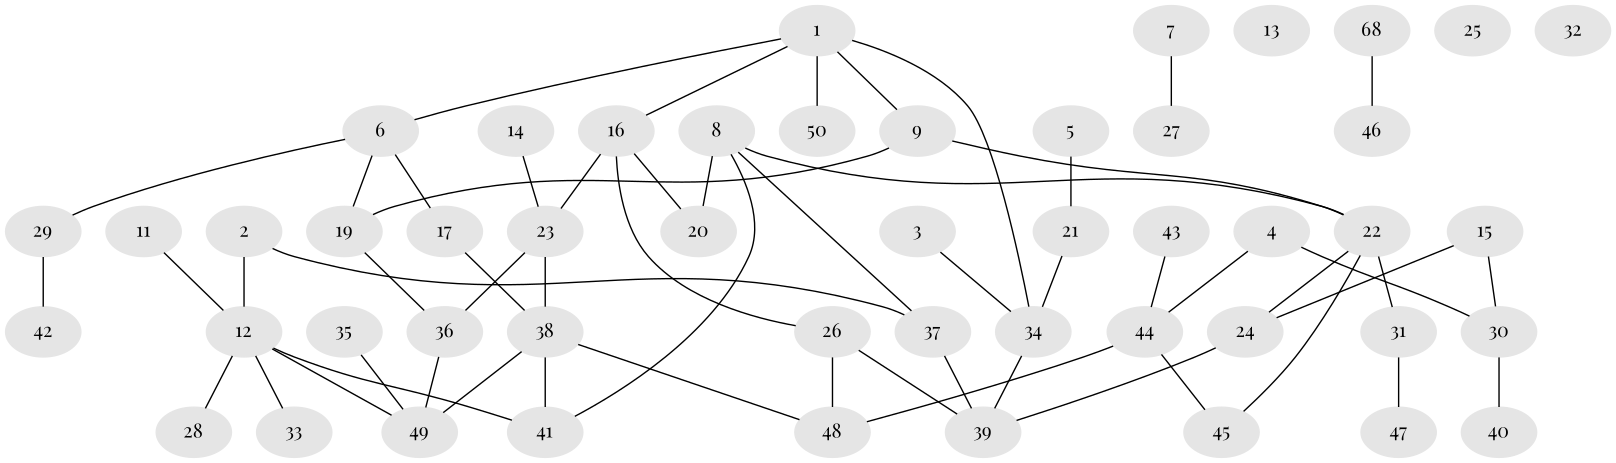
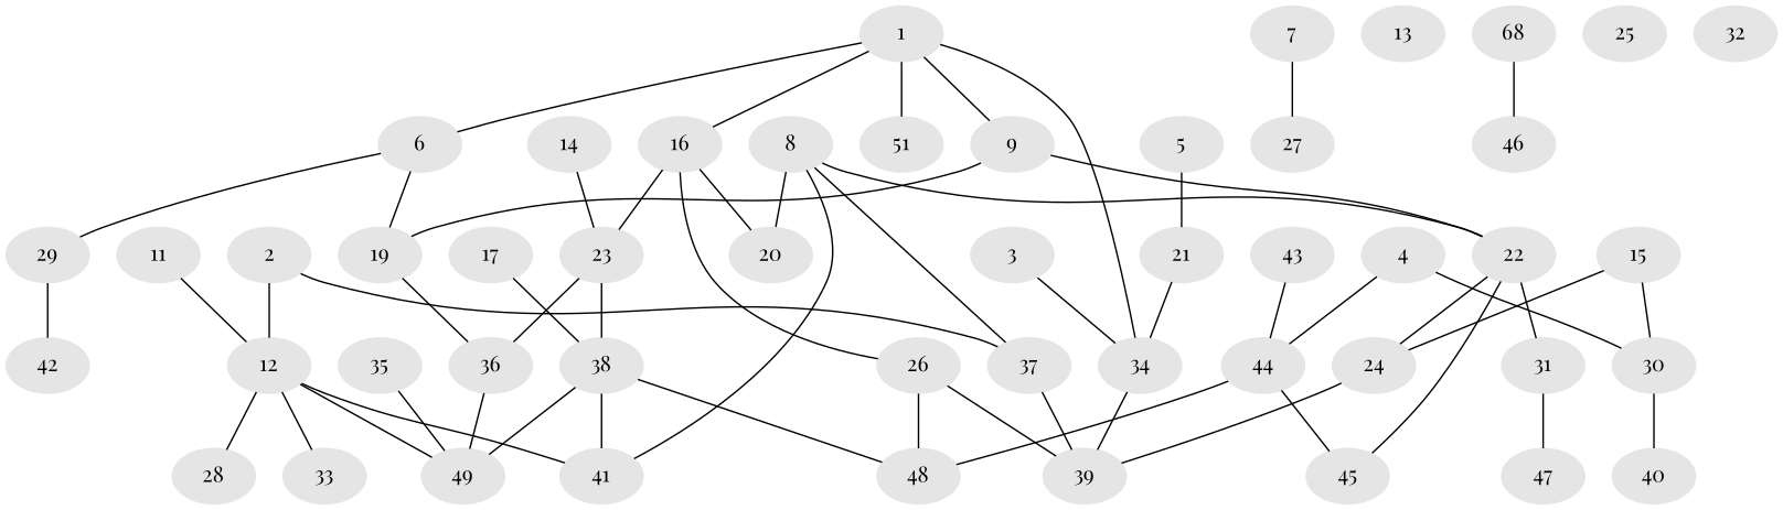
  graph {
    fontname="Playfair Display"
    node [color=gray90 fontname="Playfair Display" style=filled]
    edge [fontname="Playfair Display"]
    1
    6
    9
    16
    34
-   50
+   50 [label=51]
    17
    19
    29
    22
    20
    23
    26
    39
    2
    12
    37
    41
    28
    33
    49
    3
    4
    30
    44
    40
    45
    48
    5
    21
    38
    36
    42
    7
    27
    8
    24
    31
    15
    11
    13
    14
    n43 [label=68]
    46
    47
    25
    32
    35
    43
    1 -- 6
    1 -- 9
    1 -- 16
    1 -- 34
    1 -- 50
-   6 -- 17
    6 -- 19
    6 -- 29
    9 -- 19
    9 -- 22
    16 -- 20
    16 -- 23
    16 -- 26
    34 -- 39
    17 -- 38
    19 -- 36
    29 -- 42
    22 -- 45
    22 -- 24
    22 -- 31
    23 -- 38
    23 -- 36
    26 -- 39
    26 -- 48
    2 -- 12
    2 -- 37
    12 -- 41
    12 -- 28
    12 -- 33
    12 -- 49
    37 -- 39
    3 -- 34
    4 -- 30
    4 -- 44
    30 -- 40
    44 -- 45
    44 -- 48
    5 -- 21
    21 -- 34
    38 -- 41
    38 -- 49
    38 -- 48
    36 -- 49
    7 -- 27
    8 -- 22
    8 -- 20
    8 -- 37
    8 -- 41
    24 -- 39
    31 -- 47
    15 -- 30
    15 -- 24
    11 -- 12
    14 -- 23
    n43 -- 46
    35 -- 49
    43 -- 44
  }
